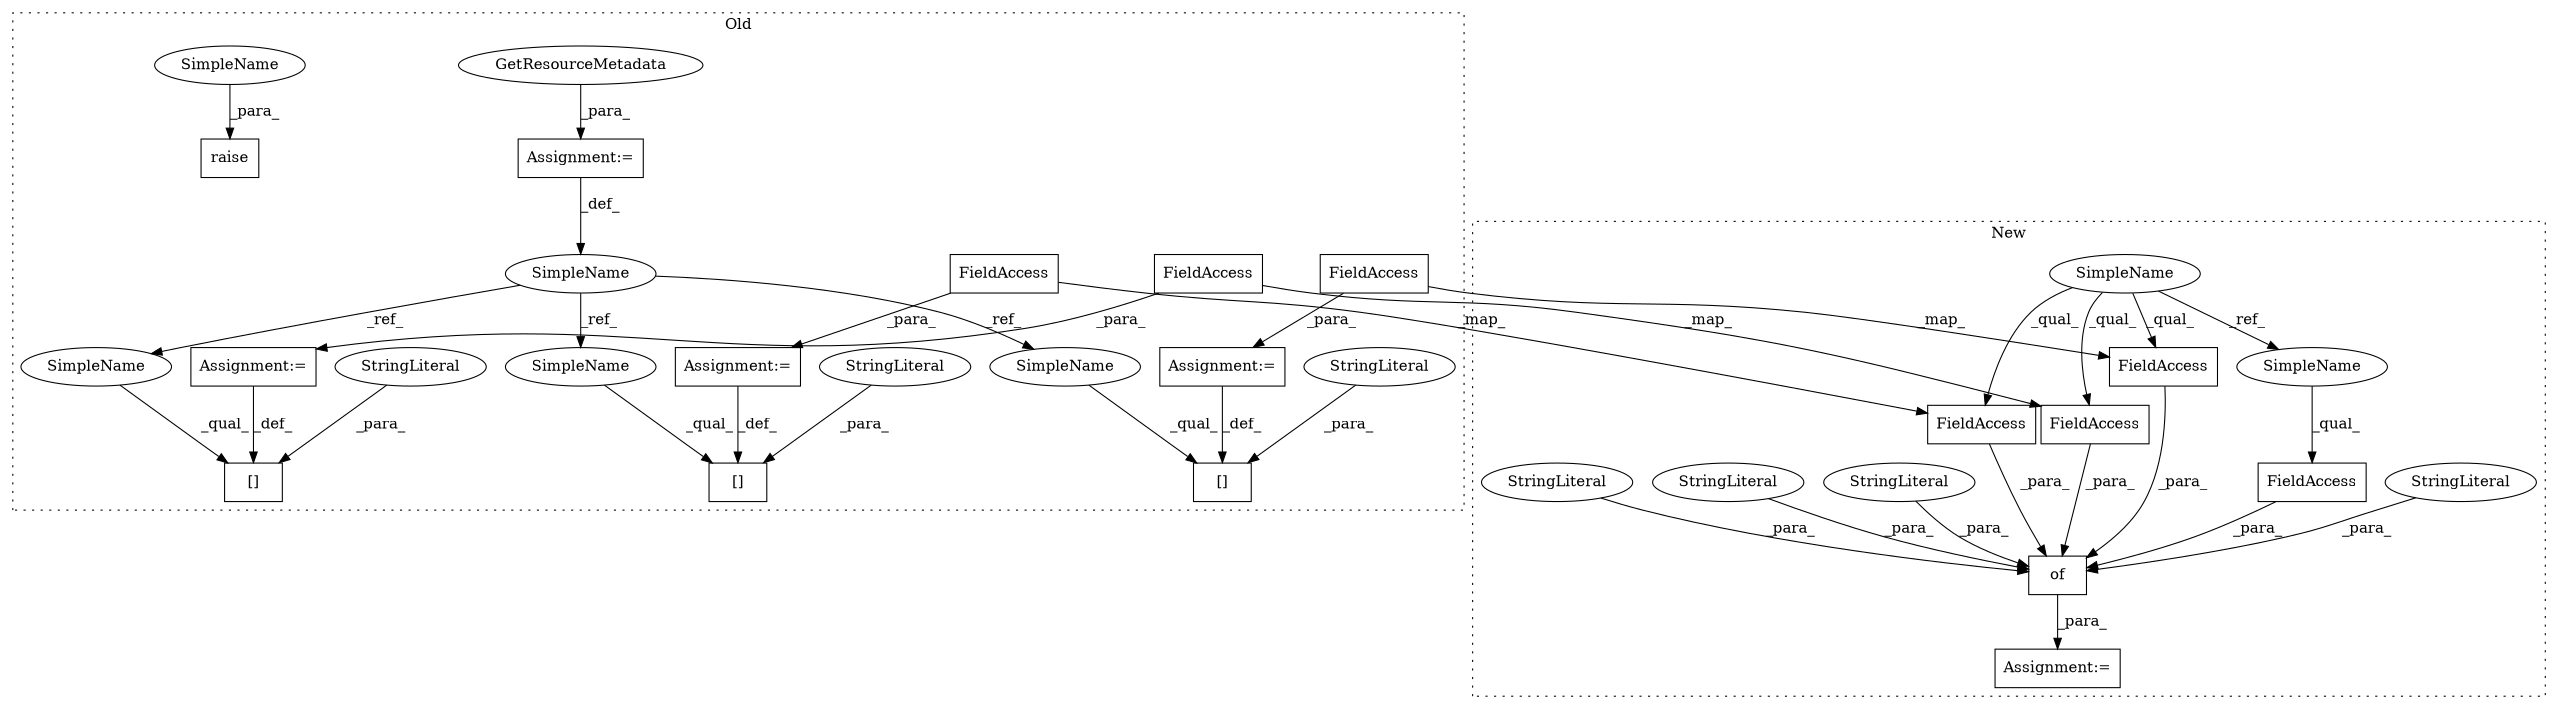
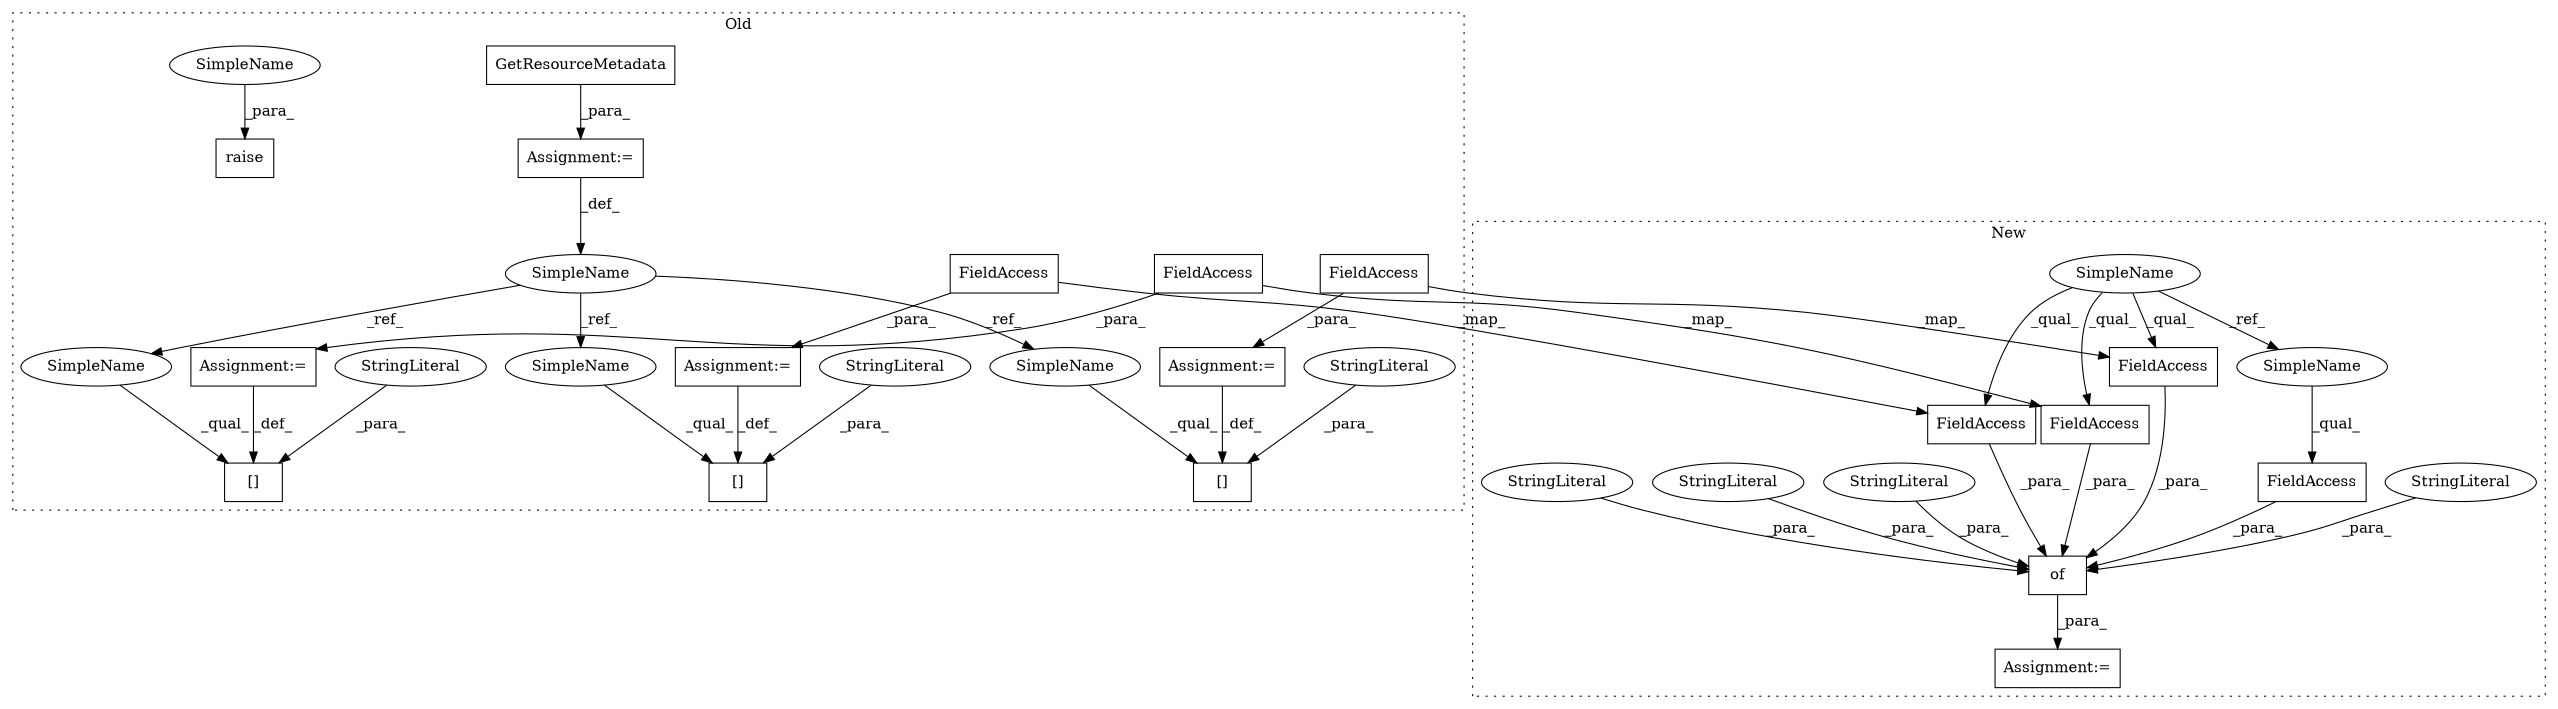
  digraph {
    node [a=42 l=1 s=2063 shape=box]
    n1 [a=32 l="6,1" label=raise s="1918,1945"]
    n2 [a=7 label="Assignment:=" s=1917]
    n3 [a=2 l="7,1" label="[]" s="2010,2028"]
    n4 [l=6 label=SimpleName s=1911 shape=ellipse]
    n5 [a=2 l="7,1" label="[]" s="1974,1990"]
-   n6 [a=32 l=21 label=GetResourceMetadata s=1947 shape=ellipse]
+   n6 [a=32 l=21 label=GetResourceMetadata s=1947]
    n7 [a=2 l="7,1" label="[]" s="2050,2065"]
    n8 [a=45 l=11 label=StringLiteral s=2017 shape=ellipse]
    n9 [a=7 label="Assignment:=" s=2066]
    n10 [a=7 label="Assignment:=" s=2029]
    n11 [a=45 l=9 label=StringLiteral s=1981 shape=ellipse]
    n12 [a=45 l=8 label=StringLiteral s=2057 shape=ellipse]
    n13 [a=22 l=14 label=FieldAccess s=2030]
    n14 [a=7 label="Assignment:=" s=1991]
    n15 [a=22 l=17 label=FieldAccess s=2067]
    n16 [a=22 l=12 label=FieldAccess s=1992]
    n17 [l=6 label=SimpleName s=2050 shape=ellipse]
    n18 [l=6 label=SimpleName s=2010 shape=ellipse]
    n19 [l=6 label=SimpleName s=1974 shape=ellipse]
    n20 [l=4 label=SimpleName s=1941 shape=ellipse]
    n21 [a=32 l="3,1" label=of s="2031,2291"]
    n22 [a=7 label="Assignment:=" s=2026]
    n23 [a=22 l=19 label=FieldAccess]
    n24 [a=45 l=20 label=StringLiteral s=2157 shape=ellipse]
    n25 [l=4 label=SimpleName s=1985 shape=ellipse]
    n26 [a=22 l=14 label=FieldAccess s=2142]
    n27 [a=45 l=28 label=StringLiteral s=2034 shape=ellipse]
    n28 [a=45 l=23 label=StringLiteral s=2118 shape=ellipse]
    n29 [a=45 l=26 label=StringLiteral s=2196 shape=ellipse]
    n30 [a=22 l=17 label=FieldAccess s=2178]
    n31 [a=22 l=12 label=FieldAccess s=2105]
    n32 [l=4 label=SimpleName shape=ellipse]
    subgraph cluster_1 {
      label=Old
      style=dotted
      n1
      n2
      n3
      n4
      n5
      n6
      n7
      n8
      n9
      n10
      n11
      n12
      n13
      n14
      n15
      n16
      n17
      n18
      n19
      n20
    }
    subgraph cluster_2 {
      label=New
      style=dotted
      n21
      n22
      n23
      n24
      n25
      n26
      n27
      n28
      n29
      n30
      n31
      n32
    }
    n2 -> n4 [label=_def_]
    n4 -> n17 [label=_ref_]
    n4 -> n18 [label=_ref_]
    n4 -> n19 [label=_ref_]
    n6 -> n2 [label=_para_]
    n8 -> n3 [label=_para_]
    n9 -> n7 [label=_def_]
    n10 -> n3 [label=_def_]
    n11 -> n5 [label=_para_]
    n12 -> n7 [label=_para_]
    n13 -> n10 [label=_para_]
    n13 -> n26 [label=_map_]
    n14 -> n5 [label=_def_]
    n15 -> n9 [label=_para_]
    n15 -> n30 [label=_map_]
    n16 -> n14 [label=_para_]
    n16 -> n31 [label=_map_]
    n17 -> n7 [label=_qual_]
    n18 -> n3 [label=_qual_]
    n19 -> n5 [label=_qual_]
    n20 -> n1 [label=_para_]
    n21 -> n22 [label=_para_]
    n23 -> n21 [label=_para_]
    n24 -> n21 [label=_para_]
    n25 -> n26 [label=_qual_]
    n25 -> n30 [label=_qual_]
    n25 -> n31 [label=_qual_]
    n25 -> n32 [label=_ref_]
    n26 -> n21 [label=_para_]
    n27 -> n21 [label=_para_]
    n28 -> n21 [label=_para_]
    n29 -> n21 [label=_para_]
    n30 -> n21 [label=_para_]
    n31 -> n21 [label=_para_]
    n32 -> n23 [label=_qual_]
  }
